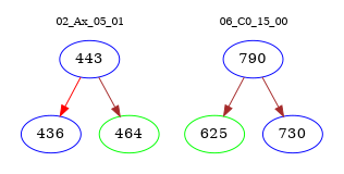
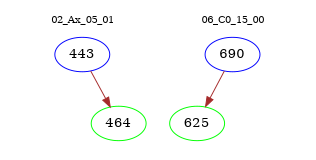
  digraph {
    node [color=blue]
    edge [color=brown]
    n1 [label=443]
-   n2 [label=436]
    n3 [color=green label=464]
-   n4 [label=790]
+   n4 [label=690]
    n5 [color=green label=625]
-   n6 [label=730]
    subgraph cluster_1 {
      color=white
      fontsize=10
      label="02_Ax_05_01"
      n1
-     n2
      n3
    }
    subgraph cluster_2 {
      color=white
      fontsize=10
      label="06_C0_15_00"
      n4
      n5
-     n6
    }
-   n1 -> n2 [color=red]
    n1 -> n3
    n4 -> n5
-   n4 -> n6
  }
